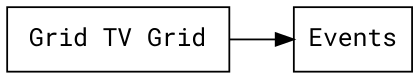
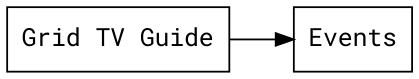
  digraph {
    rankdir=LR
    fontname="Roboto Mono"
    node [shape=box fontname="Roboto Mono"]
-   n1 [label="Grid TV Grid" root=true]
+   n1 [label="Grid TV Guide" root=true]
    Events
    n1 -> Events [fontname="Roboto Mono"]
  }
